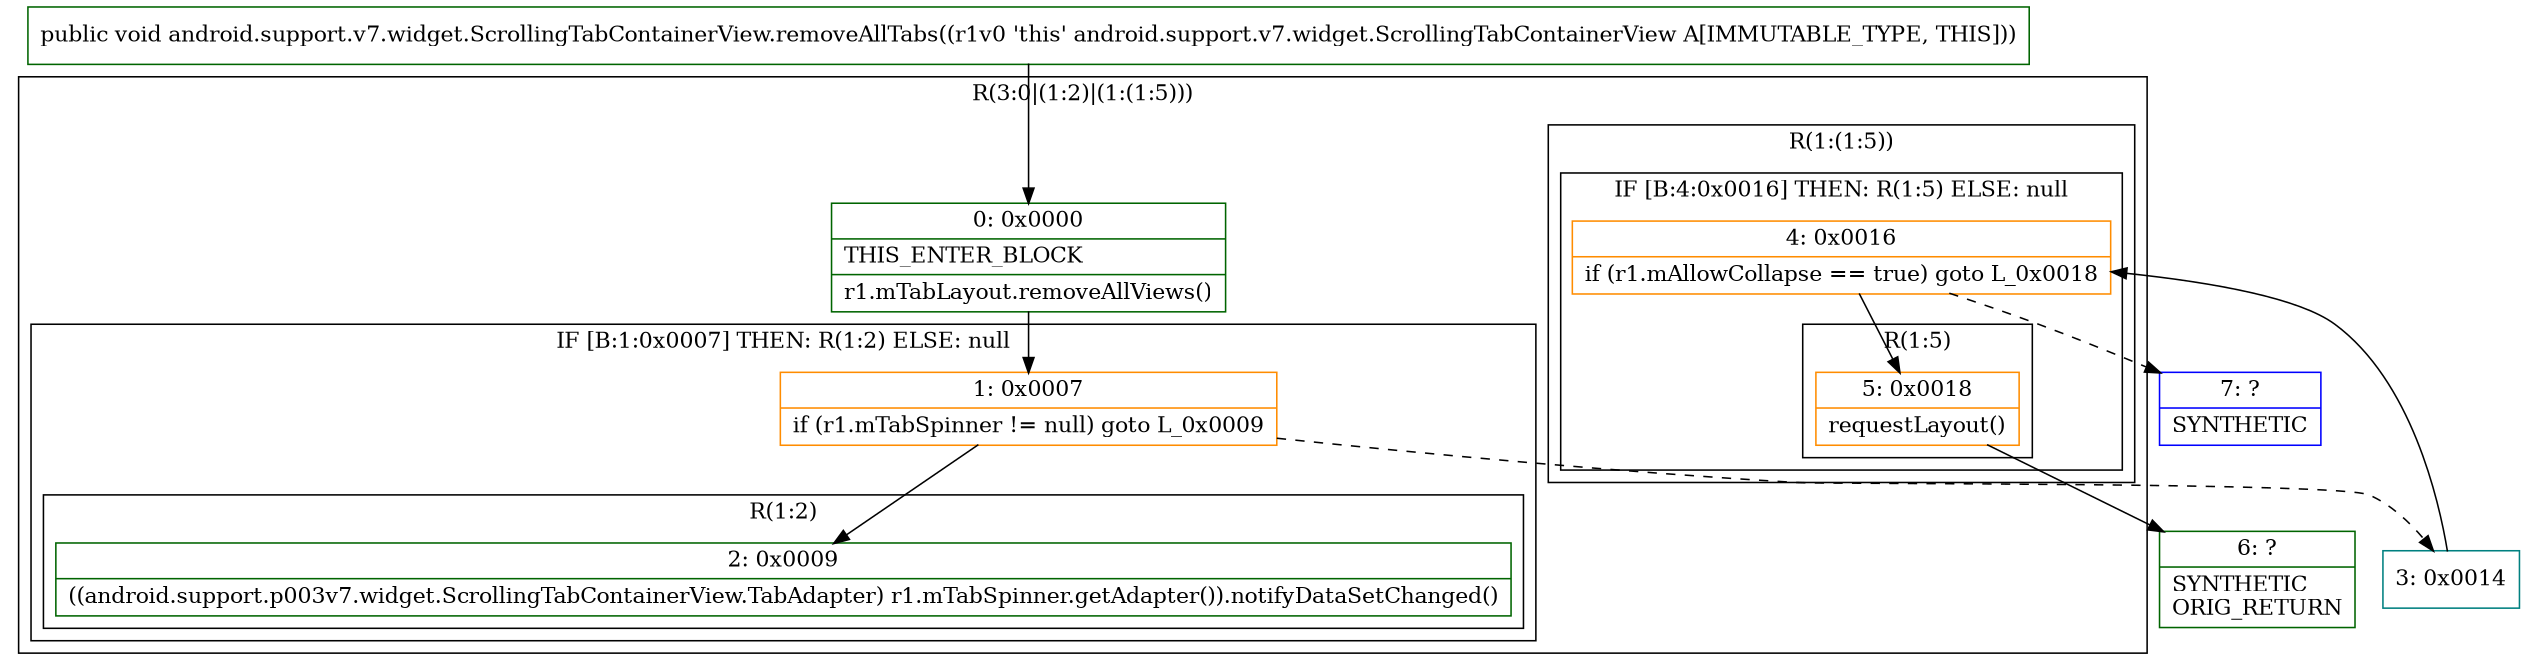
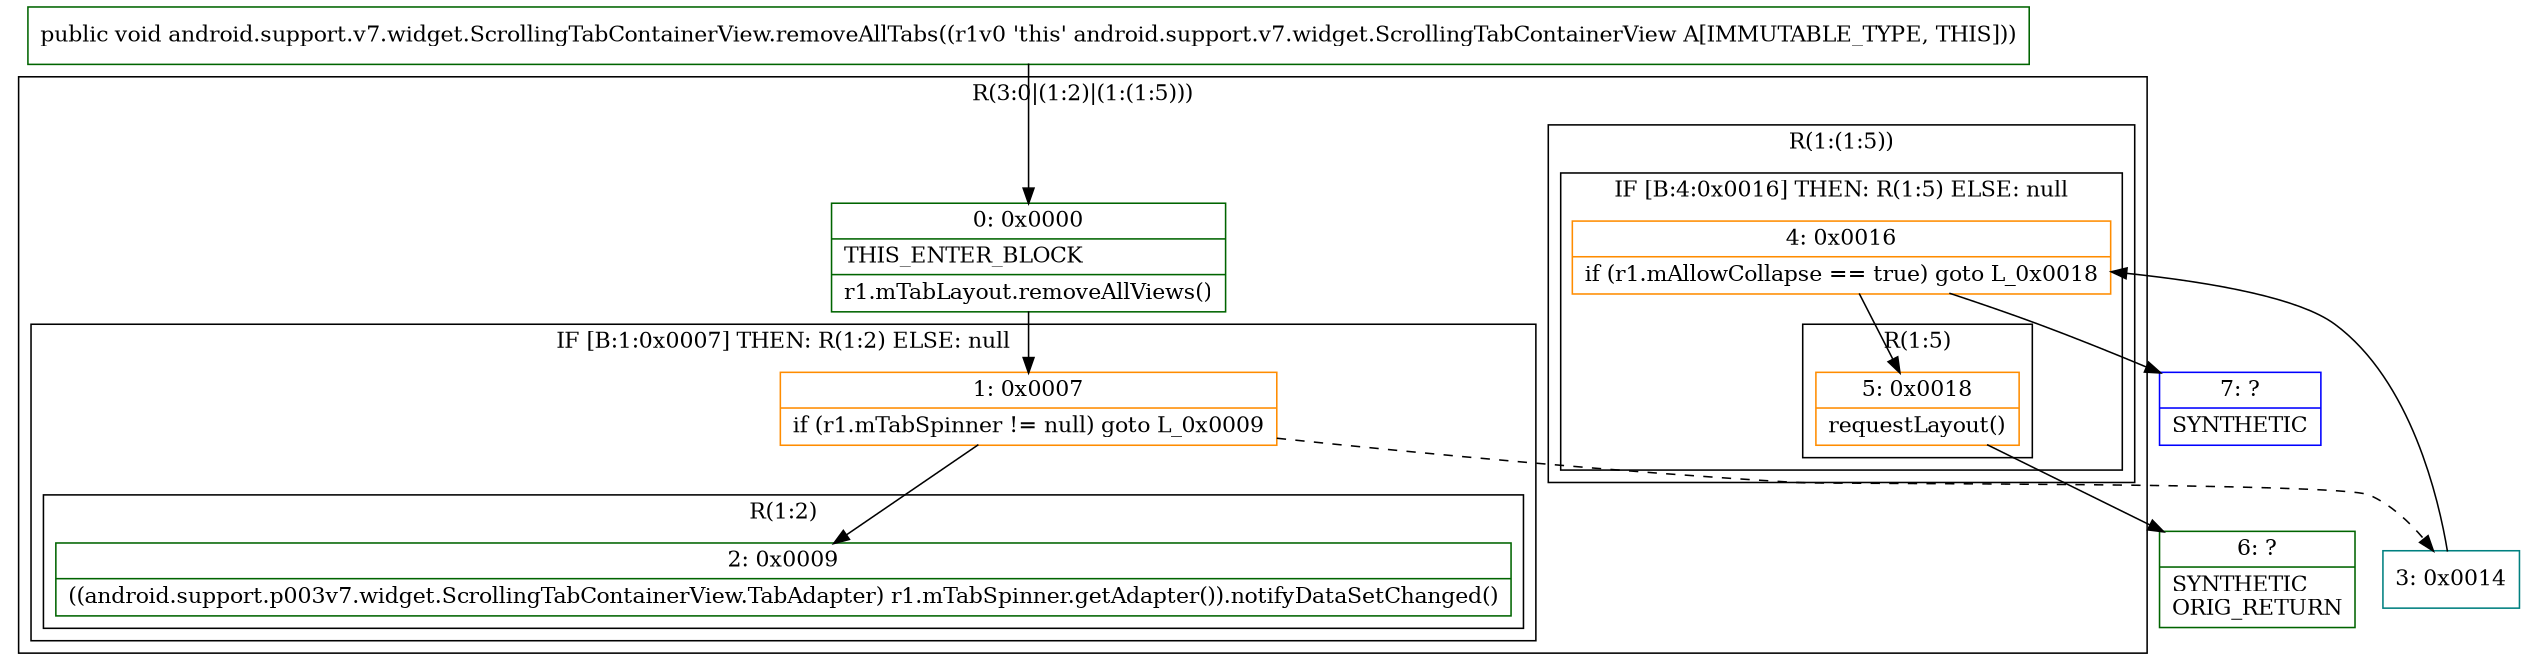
  digraph {
    node [color=darkgreen shape=record]
    n1 [label="{2\:\ 0x0009|((android.support.p003v7.widget.ScrollingTabContainerView.TabAdapter) r1.mTabSpinner.getAdapter()).notifyDataSetChanged()\l}"]
    n2 [color=darkorange label="{1\:\ 0x0007|if (r1.mTabSpinner != null) goto L_0x0009\l}"]
    n3 [color=darkorange label="{5\:\ 0x0018|requestLayout()\l}"]
    n4 [color=darkorange label="{4\:\ 0x0016|if (r1.mAllowCollapse == true) goto L_0x0018\l}"]
    n5 [label="{0\:\ 0x0000|THIS_ENTER_BLOCK\l|r1.mTabLayout.removeAllViews()\l}"]
    n6 [color=teal label="{3\:\ 0x0014}"]
    n7 [label="{6\:\ ?|SYNTHETIC\lORIG_RETURN\l}"]
    n8 [color=blue label="{7\:\ ?|SYNTHETIC\l}"]
    n9 [label="{public void android.support.v7.widget.ScrollingTabContainerView.removeAllTabs((r1v0 'this' android.support.v7.widget.ScrollingTabContainerView A[IMMUTABLE_TYPE, THIS])) }"]
    subgraph cluster_1 {
      label="R(3:0|(1:2)|(1:(1:5)))"
      n5
      subgraph cluster_2 {
        label="IF [B:1:0x0007] THEN: R(1:2) ELSE: null"
        n2
        subgraph cluster_3 {
          label="R(1:2)"
          n1
        }
      }
      subgraph cluster_4 {
        label="R(1:(1:5))"
        subgraph cluster_5 {
          label="IF [B:4:0x0016] THEN: R(1:5) ELSE: null"
          n4
          subgraph cluster_6 {
            label="R(1:5)"
            n3
          }
        }
      }
    }
    n2 -> n1
    n2 -> n6 [style=dashed]
    n3 -> n7
    n4 -> n3
-   n4 -> n8 [style=dashed]
+   n4 -> n8 [style=solid]
    n5 -> n2
    n6 -> n4
    n9 -> n5
  }
